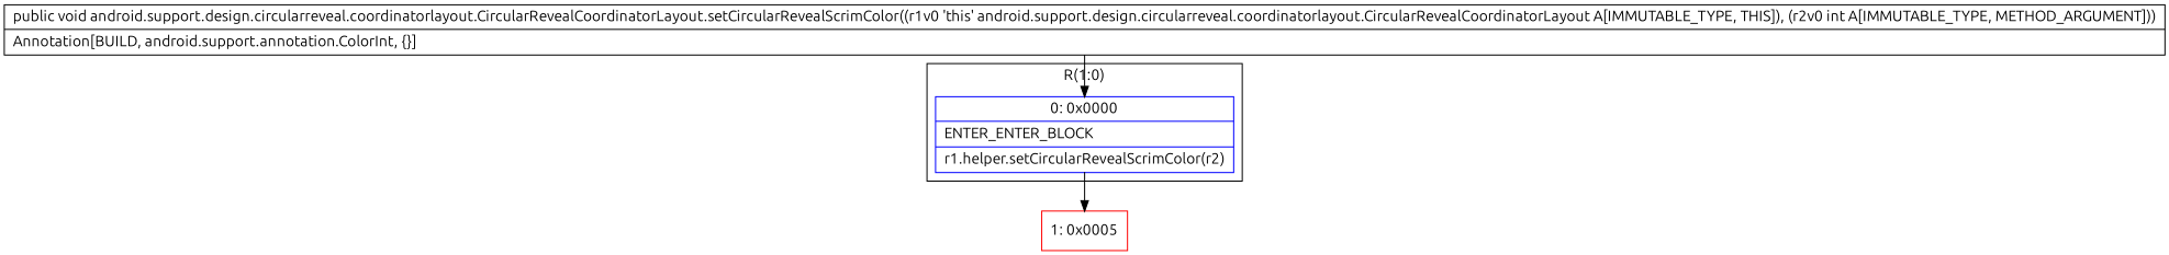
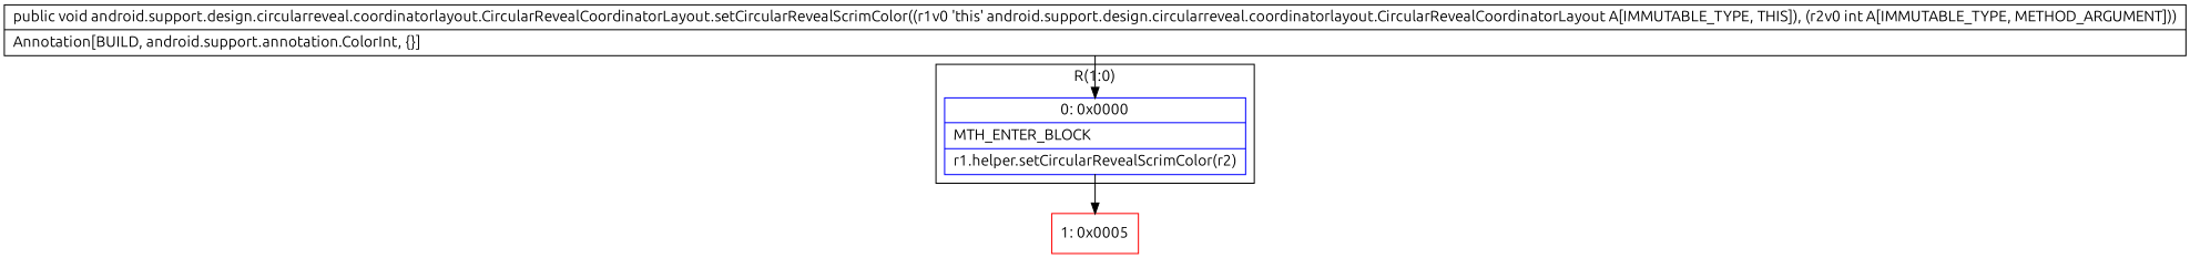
  digraph {
    fontname=Ubuntu
    node [shape=record fontname=Ubuntu]
    edge [fontname=Ubuntu]
-   n1 [color=blue label="{0\:\ 0x0000|ENTER_ENTER_BLOCK\l|r1.helper.setCircularRevealScrimColor(r2)\l}"]
+   n1 [color=blue label="{0\:\ 0x0000|MTH_ENTER_BLOCK\l|r1.helper.setCircularRevealScrimColor(r2)\l}"]
    n2 [color=red label="{1\:\ 0x0005}"]
    n3 [label="{public void android.support.design.circularreveal.coordinatorlayout.CircularRevealCoordinatorLayout.setCircularRevealScrimColor((r1v0 'this' android.support.design.circularreveal.coordinatorlayout.CircularRevealCoordinatorLayout A[IMMUTABLE_TYPE, THIS]), (r2v0 int A[IMMUTABLE_TYPE, METHOD_ARGUMENT]))  | Annotation[BUILD, android.support.annotation.ColorInt, \{\}]\l}"]
    subgraph cluster_1 {
      label="R(1:0)"
      n1
    }
    n1 -> n2
    n3 -> n1
  }
